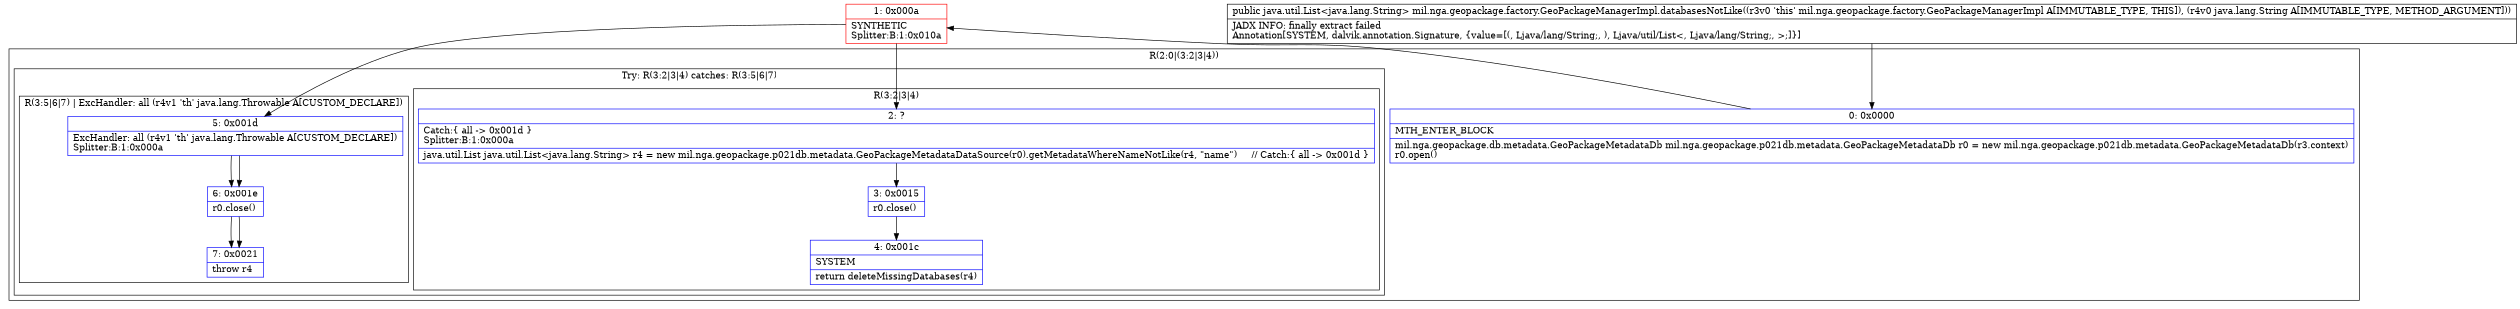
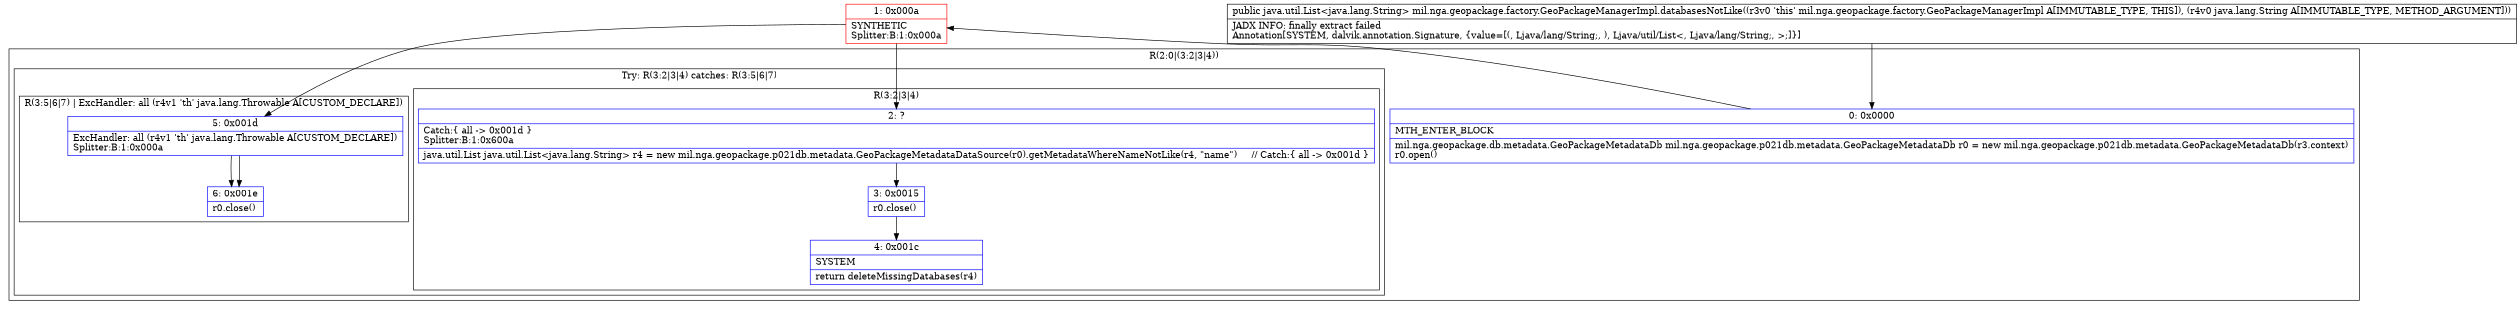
  digraph {
    fontname="DejaVu Serif"
    node [color=blue fontname="DejaVu Serif" shape=record]
    edge [fontname="DejaVu Serif"]
-   n1 [label="{2\:\ ?|Catch:\{ all \-\> 0x001d \}\lSplitter:B:1:0x000a\l|java.util.List java.util.List\<java.lang.String\> r4 = new mil.nga.geopackage.p021db.metadata.GeoPackageMetadataDataSource(r0).getMetadataWhereNameNotLike(r4, \"name\")     \/\/ Catch:\{ all \-\> 0x001d \}\l}"]
+   n1 [label="{2\:\ ?|Catch:\{ all \-\> 0x001d \}\lSplitter:B:1:0x600a\l|java.util.List java.util.List\<java.lang.String\> r4 = new mil.nga.geopackage.p021db.metadata.GeoPackageMetadataDataSource(r0).getMetadataWhereNameNotLike(r4, \"name\")     \/\/ Catch:\{ all \-\> 0x001d \}\l}"]
    n2 [label="{3\:\ 0x0015|r0.close()\l}"]
    n3 [label="{4\:\ 0x001c|SYSTEM\l|return deleteMissingDatabases(r4)\l}"]
    n4 [label="{5\:\ 0x001d|ExcHandler: all (r4v1 'th' java.lang.Throwable A[CUSTOM_DECLARE])\lSplitter:B:1:0x000a\l}"]
    n5 [label="{6\:\ 0x001e|r0.close()\l}"]
-   n6 [label="{7\:\ 0x0021|throw r4\l}"]
    n7 [label="{0\:\ 0x0000|MTH_ENTER_BLOCK\l|mil.nga.geopackage.db.metadata.GeoPackageMetadataDb mil.nga.geopackage.p021db.metadata.GeoPackageMetadataDb r0 = new mil.nga.geopackage.p021db.metadata.GeoPackageMetadataDb(r3.context)\lr0.open()\l}"]
-   n8 [color=red label="{1\:\ 0x000a|SYNTHETIC\lSplitter:B:1:0x010a\l}"]
+   n8 [color=red label="{1\:\ 0x000a|SYNTHETIC\lSplitter:B:1:0x000a\l}"]
    n9 [label="{public java.util.List\<java.lang.String\> mil.nga.geopackage.factory.GeoPackageManagerImpl.databasesNotLike((r3v0 'this' mil.nga.geopackage.factory.GeoPackageManagerImpl A[IMMUTABLE_TYPE, THIS]), (r4v0 java.lang.String A[IMMUTABLE_TYPE, METHOD_ARGUMENT]))  | JADX INFO: finally extract failed\lAnnotation[SYSTEM, dalvik.annotation.Signature, \{value=[(, Ljava\/lang\/String;, ), Ljava\/util\/List\<, Ljava\/lang\/String;, \>;]\}]\l}" color=""]
    subgraph cluster_1 {
      label="R(2:0|(3:2|3|4))"
      n7
      subgraph cluster_2 {
        label="Try: R(3:2|3|4) catches: R(3:5|6|7)"
        subgraph cluster_3 {
          label="R(3:2|3|4)"
          n1
          n2
          n3
        }
        subgraph cluster_4 {
          label="R(3:5|6|7) | ExcHandler: all (r4v1 'th' java.lang.Throwable A[CUSTOM_DECLARE])\l"
          n4
          n5
-         n6
        }
      }
    }
    subgraph cluster_5 {
      label="R(3:5|6|7) | ExcHandler: all (r4v1 'th' java.lang.Throwable A[CUSTOM_DECLARE])\l"
    }
    n1 -> n2
    n2 -> n3
    n4 -> n5
    n4 -> n5
-   n5 -> n6
-   n5 -> n6
    n7 -> n8
    n8 -> n1
    n8 -> n4
    n9 -> n7
  }
